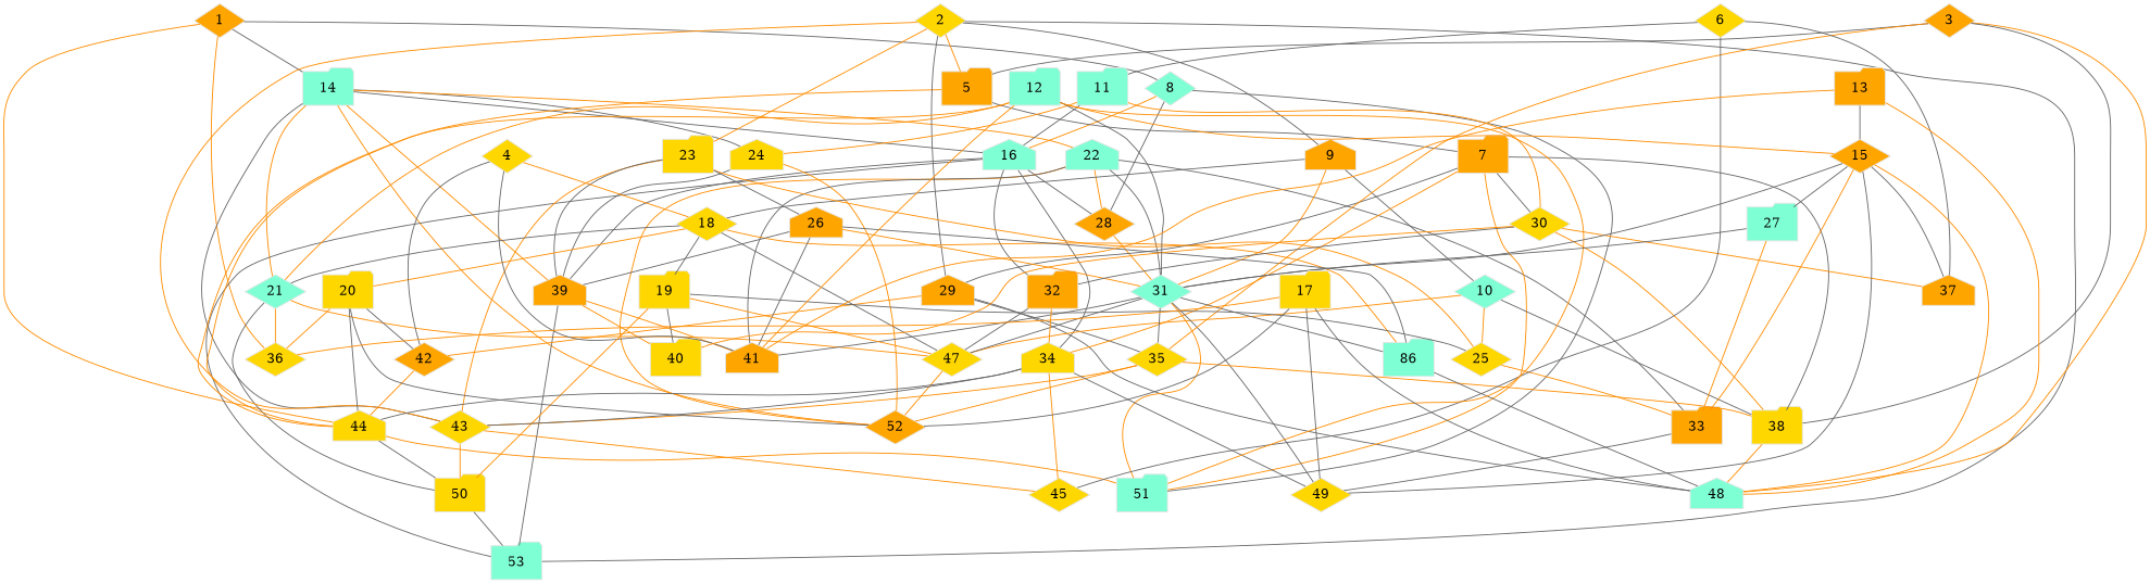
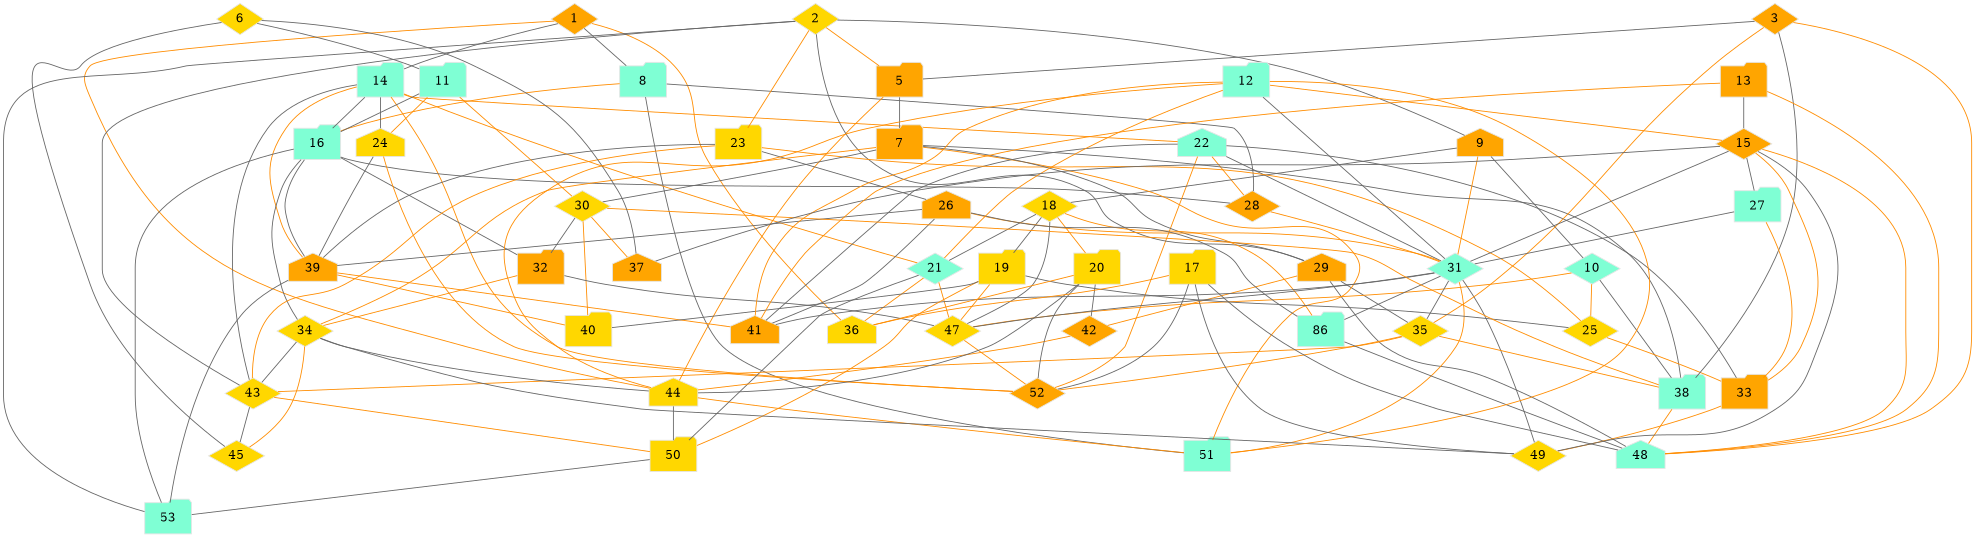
  graph {
    node [color=gray90 fillcolor=gold shape=diamond style=filled]
    edge [color=gray40 weight=1.0]
    1 [fillcolor=orange]
-   8 [fillcolor=aquamarine]
+   8 [fillcolor=aquamarine shape=folder]
    14 [fillcolor=aquamarine shape=folder]
-   36
+   36 [shape=house]
    44 [shape=house]
    51 [fillcolor=aquamarine shape=folder]
-   16 [fillcolor=aquamarine shape=house]
+   16 [fillcolor=aquamarine shape=folder]
    28 [fillcolor=orange]
    43
    24 [shape=house]
    21 [fillcolor=aquamarine]
    22 [fillcolor=aquamarine shape=house]
    39 [fillcolor=orange shape=house]
    52 [fillcolor=orange]
    50 [shape=folder]
    5 [fillcolor=orange shape=folder]
    2
    9 [fillcolor=orange shape=house]
    23 [shape=folder]
    29 [fillcolor=orange shape=house]
    53 [fillcolor=aquamarine shape=folder]
    7 [fillcolor=orange shape=folder]
    18
    10 [fillcolor=aquamarine]
    31 [fillcolor=aquamarine]
    25
    26 [fillcolor=orange shape=house]
    35
    48 [fillcolor=aquamarine shape=house]
    42 [fillcolor=orange]
    45
    3 [fillcolor=orange]
-   38 [shape=folder]
-   4
+   38 [fillcolor=aquamarine shape=folder]
    41 [fillcolor=orange shape=house]
    47
    19 [shape=folder]
    20 [shape=folder]
    n39 [fillcolor=aquamarine label=86 shape=folder]
    30
-   34 [shape=house]
+   34
    11 [fillcolor=aquamarine shape=folder]
    6
    37 [fillcolor=orange shape=house]
    32 [fillcolor=orange shape=folder]
    40 [shape=folder]
    49
    33 [fillcolor=orange shape=folder]
    12 [fillcolor=aquamarine shape=folder]
    15 [fillcolor=orange]
    27 [fillcolor=aquamarine shape=folder]
    13 [fillcolor=orange shape=folder]
    17 [shape=folder]
    1 -- 8
    1 -- 14
    1 -- 36 [color=darkorange]
    1 -- 44 [color=darkorange]
    8 -- 51
    8 -- 16 [color=darkorange]
    8 -- 28
    14 -- 16
    14 -- 43
    14 -- 24 [weight=2.0]
    14 -- 21 [color=darkorange]
    14 -- 22 [color=darkorange]
    14 -- 39 [color=darkorange]
    14 -- 52 [color=darkorange]
    44 -- 51 [color=darkorange]
    44 -- 50
    16 -- 28
    16 -- 39
    16 -- 53
    16 -- 34
    16 -- 32
    28 -- 31 [color=darkorange weight=2.0]
    43 -- 50 [color=darkorange]
-   43 -- 45 [color=darkorange]
+   43 -- 45
    24 -- 39
    24 -- 52 [color=darkorange]
    21 -- 36 [color=darkorange weight=2.0]
    21 -- 50
    21 -- 47 [color=darkorange]
    22 -- 28 [color=darkorange]
    22 -- 52 [color=darkorange]
    22 -- 31
    22 -- 41
    22 -- 33
    39 -- 53 [weight=2.0]
    39 -- 41 [color=darkorange]
    39 -- 40 [color=darkorange]
    50 -- 53
    5 -- 44 [color=darkorange]
    5 -- 7
-   2 -- 43 [color=darkorange]
+   2 -- 43
    2 -- 5 [color=darkorange]
    2 -- 9
    2 -- 23 [color=darkorange]
    2 -- 29
    2 -- 53
    9 -- 18
    9 -- 10
    9 -- 31 [color=darkorange]
    23 -- 43 [color=darkorange]
    23 -- 39
    23 -- 25 [color=darkorange]
    23 -- 26
    29 -- 35
    29 -- 48 [weight=2.0]
    29 -- 42 [color=darkorange weight=3.0]
    7 -- 51 [color=darkorange]
    7 -- 29 [weight=2.0]
    7 -- 38
    7 -- 30
    7 -- 34 [color=darkorange]
    18 -- 21
    18 -- 47
    18 -- 19
    18 -- 20 [color=darkorange]
    18 -- n39 [color=darkorange]
    10 -- 25 [color=darkorange]
    10 -- 38
    10 -- 47 [color=darkorange]
    31 -- 51 [color=darkorange]
    31 -- 35
    31 -- 41
    31 -- 47
    31 -- n39
    31 -- 49
    25 -- 33 [color=darkorange weight=3.0]
    26 -- 39
    26 -- 31 [color=darkorange]
    26 -- 41
    26 -- n39
    35 -- 43 [color=darkorange]
    35 -- 52 [color=darkorange]
    35 -- 38 [color=darkorange]
    42 -- 44 [color=darkorange]
    3 -- 5
    3 -- 35 [color=darkorange]
    3 -- 48 [color=darkorange]
    3 -- 38
    38 -- 48 [color=darkorange]
-   4 -- 18 [color=darkorange]
-   4 -- 42
-   4 -- 41
    47 -- 52 [color=darkorange]
    19 -- 50 [color=darkorange]
    19 -- 25 [weight=2.0]
    19 -- 47 [color=darkorange]
    19 -- 40
    20 -- 36 [color=darkorange]
    20 -- 44
    20 -- 52
    20 -- 42
    n39 -- 48
    30 -- 38 [color=darkorange]
    30 -- 37 [color=darkorange]
    30 -- 32
    30 -- 40 [color=darkorange]
    34 -- 44
    34 -- 43
    34 -- 45 [color=darkorange]
    34 -- 49
    11 -- 16
    11 -- 24 [color=darkorange]
    11 -- 30 [color=darkorange]
    6 -- 45 [weight=2.0]
    6 -- 11
    6 -- 37
    32 -- 47
    32 -- 34 [color=darkorange]
-   33 -- 49
+   33 -- 49 [color=darkorange]
    12 -- 44 [color=darkorange]
    12 -- 51 [color=darkorange]
    12 -- 21 [color=darkorange]
    12 -- 31
    12 -- 41 [color=darkorange]
    12 -- 15 [color=darkorange]
    15 -- 31
    15 -- 48 [color=darkorange]
    15 -- 37 [weight=2.0]
    15 -- 49
    15 -- 33 [color=darkorange]
    15 -- 27
    27 -- 31
    27 -- 33 [color=darkorange]
    13 -- 48 [color=darkorange]
    13 -- 41 [color=darkorange]
    13 -- 15
    17 -- 36 [color=darkorange weight=2.0]
    17 -- 52
    17 -- 48
    17 -- 49
  }
